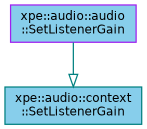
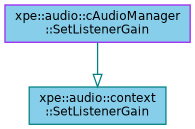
  digraph {
    rankdir=TB
    node [fillcolor=skyblue fontname=Helvetica fontsize=10 shape=box style=filled]
-   n1 [color=purple fontcolor=black height=0.2 label="xpe::audio::audio\l::SetListenerGain" width=0.4]
+   n1 [color=purple fontcolor=black height=0.2 label="xpe::audio::cAudioManager\l::SetListenerGain" width=0.4]
    n2 [color=teal height=0.2 label="xpe::audio::context\l::SetListenerGain" width=0.4]
    n1 -> n2 [color=teal fontname=Helvetica fontsize=10 labelfontname=Helvetica labelfontsize=10 style=solid arrowhead=onormal]
  }
